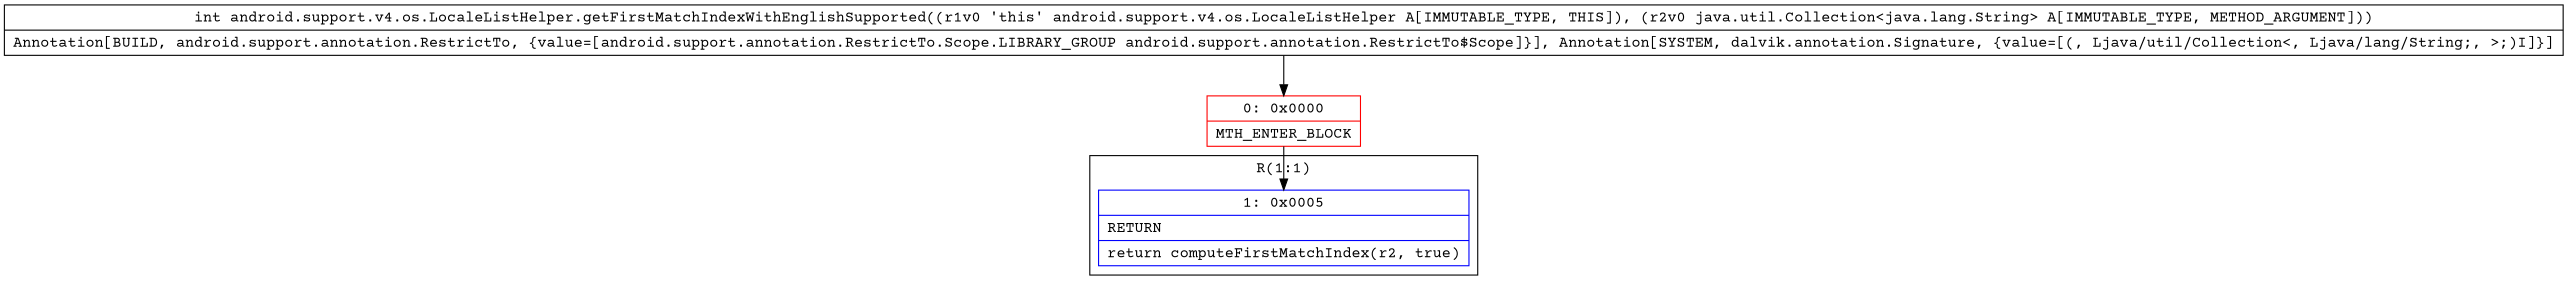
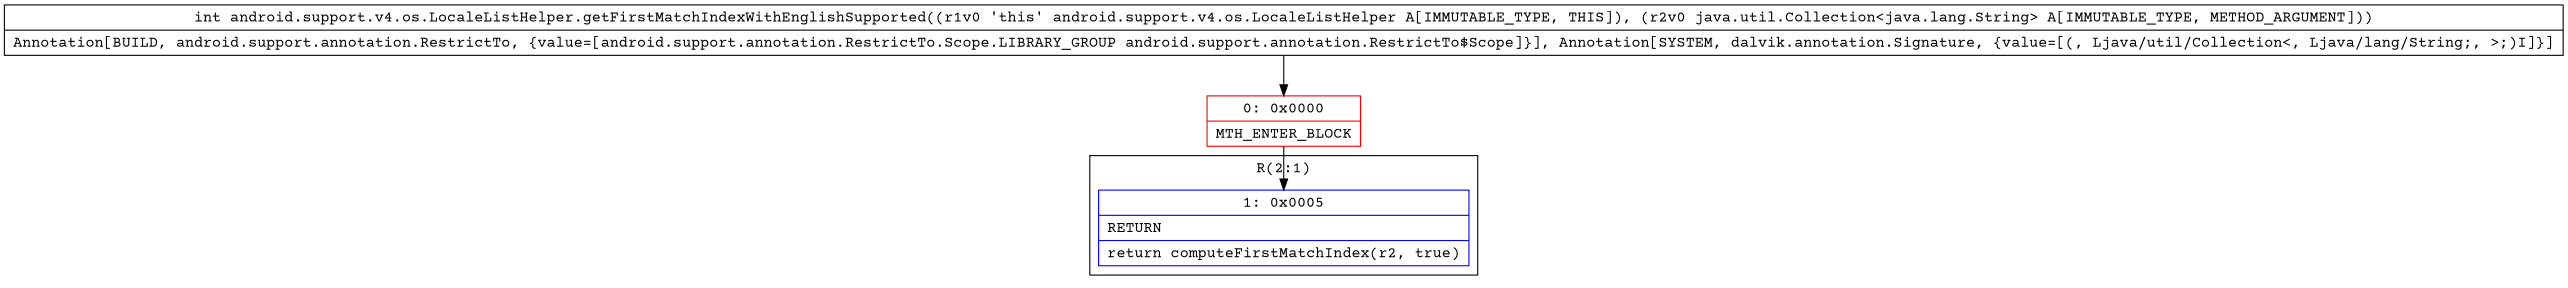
  digraph {
    fontname="Courier Prime"
    node [shape=record fontname="Courier Prime"]
    edge [fontname="Courier Prime"]
    n1 [color=blue label="{1\:\ 0x0005|RETURN\l|return computeFirstMatchIndex(r2, true)\l}"]
    n2 [color=red label="{0\:\ 0x0000|MTH_ENTER_BLOCK\l}"]
    n3 [label="{int android.support.v4.os.LocaleListHelper.getFirstMatchIndexWithEnglishSupported((r1v0 'this' android.support.v4.os.LocaleListHelper A[IMMUTABLE_TYPE, THIS]), (r2v0 java.util.Collection\<java.lang.String\> A[IMMUTABLE_TYPE, METHOD_ARGUMENT]))  | Annotation[BUILD, android.support.annotation.RestrictTo, \{value=[android.support.annotation.RestrictTo.Scope.LIBRARY_GROUP android.support.annotation.RestrictTo$Scope]\}], Annotation[SYSTEM, dalvik.annotation.Signature, \{value=[(, Ljava\/util\/Collection\<, Ljava\/lang\/String;, \>;)I]\}]\l}"]
    subgraph cluster_1 {
-     label="R(1:1)"
+     label="R(2:1)"
      n1
    }
    n2 -> n1
    n3 -> n2
  }
